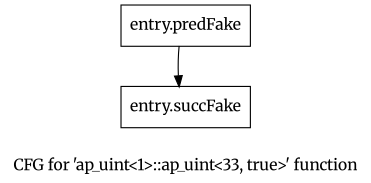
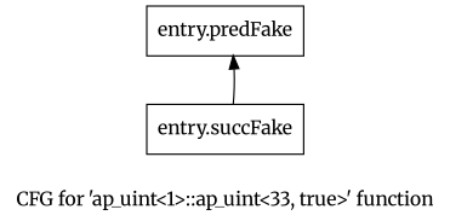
  digraph {
    label="CFG for 'ap_uint\<1\>::ap_uint\<33, true\>' function"
    fontname=Merriweather
    node [shape=record fontname=Merriweather]
    n1 [label="{entry.predFake}"]
    n2 [filename="/home/omerfaruk/tools/Xilinx/Vitis_HLS/2023.2/include/ap_int.h" label="{entry.succFake}" linenumber=223]
-   n1 -> n2 [execusionnum=2 filename="/home/omerfaruk/tools/Xilinx/Vitis_HLS/2023.2/include/ap_int.h" fontname=Merriweather]
+   n2 -> n1 [execusionnum=2 filename="/home/omerfaruk/tools/Xilinx/Vitis_HLS/2023.2/include/ap_int.h" fontname=Merriweather]
  }
